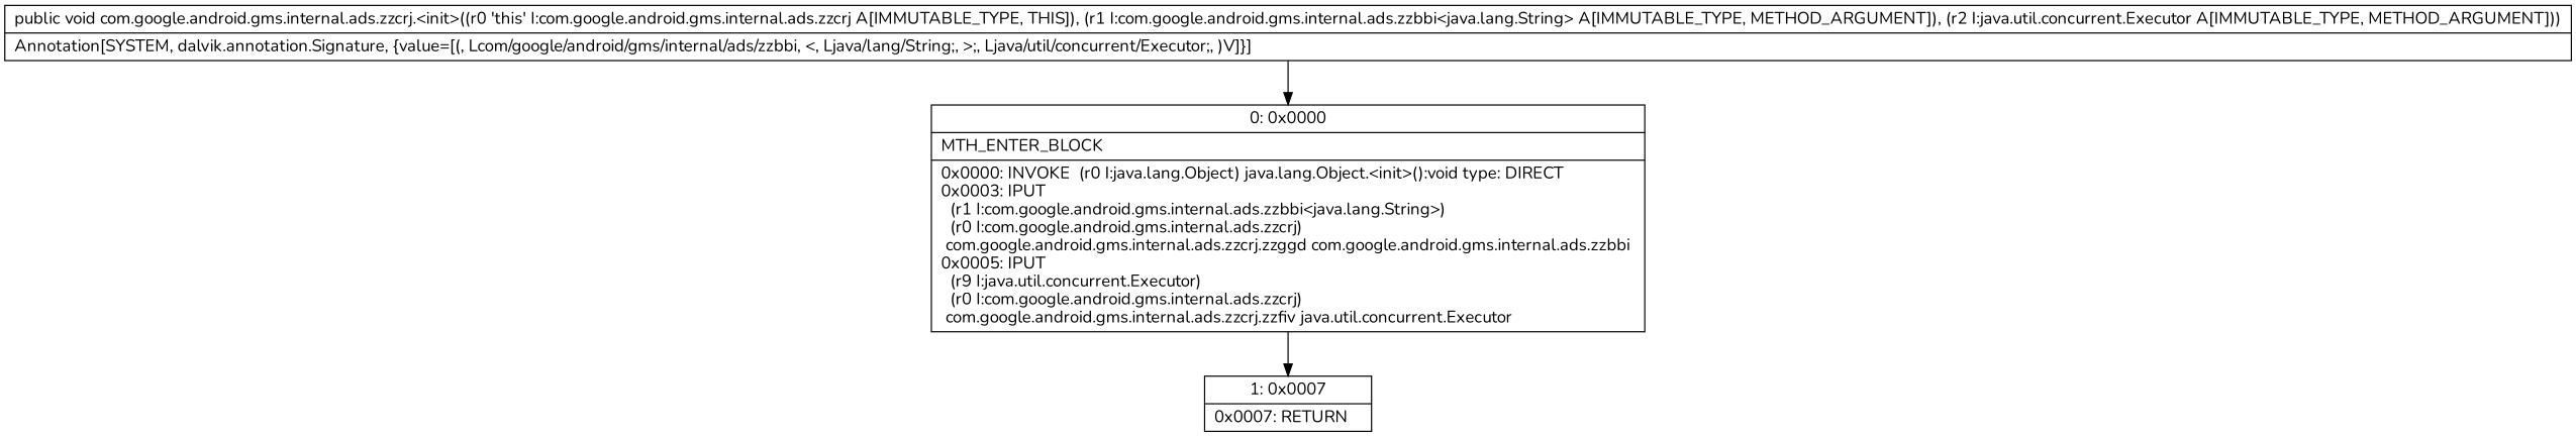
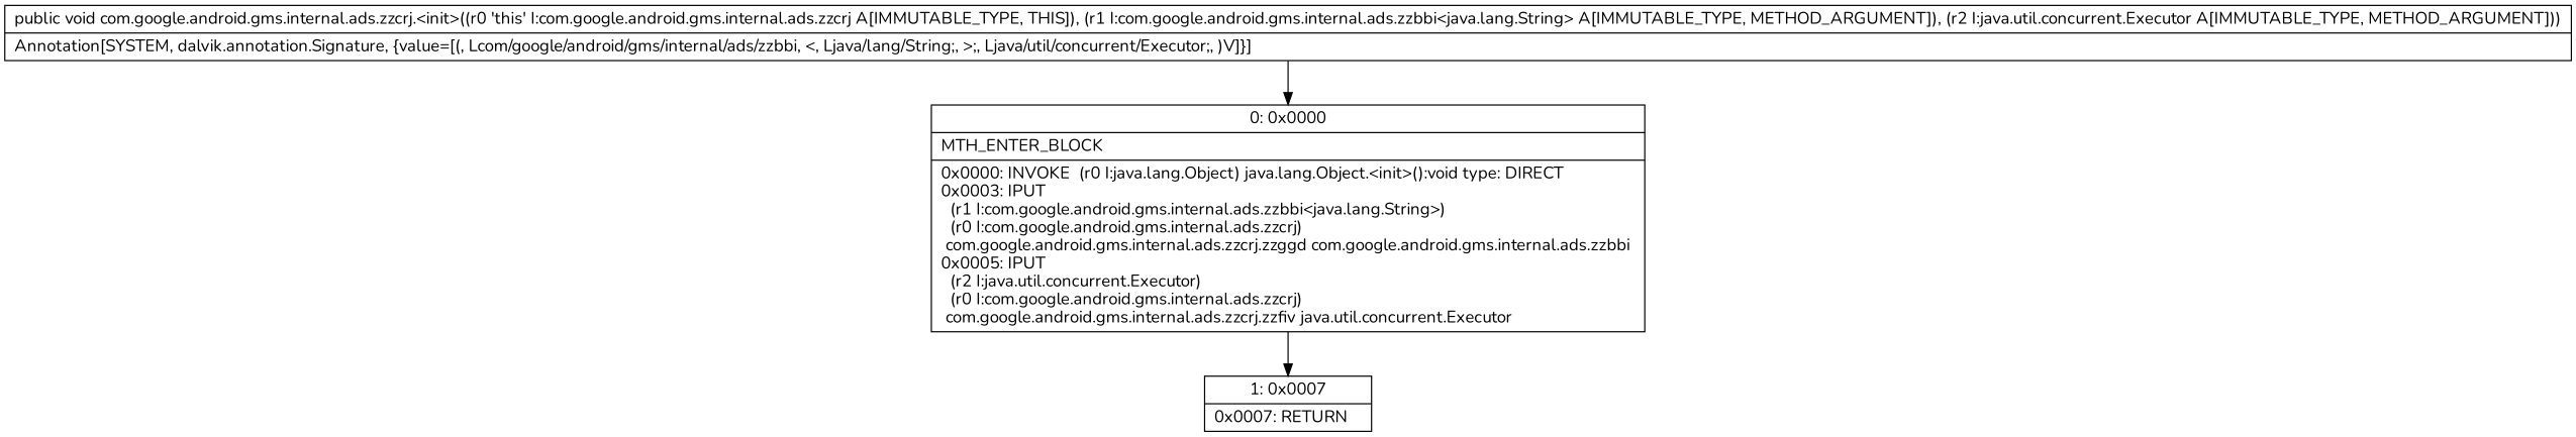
  digraph {
    fontname=Nunito
    node [shape=record fontname=Nunito]
    edge [fontname=Nunito]
-   n1 [label="{0\:\ 0x0000|MTH_ENTER_BLOCK\l|0x0000: INVOKE  (r0 I:java.lang.Object) java.lang.Object.\<init\>():void type: DIRECT \l0x0003: IPUT  \l  (r1 I:com.google.android.gms.internal.ads.zzbbi\<java.lang.String\>)\l  (r0 I:com.google.android.gms.internal.ads.zzcrj)\l com.google.android.gms.internal.ads.zzcrj.zzggd com.google.android.gms.internal.ads.zzbbi \l0x0005: IPUT  \l  (r9 I:java.util.concurrent.Executor)\l  (r0 I:com.google.android.gms.internal.ads.zzcrj)\l com.google.android.gms.internal.ads.zzcrj.zzfiv java.util.concurrent.Executor \l}"]
+   n1 [label="{0\:\ 0x0000|MTH_ENTER_BLOCK\l|0x0000: INVOKE  (r0 I:java.lang.Object) java.lang.Object.\<init\>():void type: DIRECT \l0x0003: IPUT  \l  (r1 I:com.google.android.gms.internal.ads.zzbbi\<java.lang.String\>)\l  (r0 I:com.google.android.gms.internal.ads.zzcrj)\l com.google.android.gms.internal.ads.zzcrj.zzggd com.google.android.gms.internal.ads.zzbbi \l0x0005: IPUT  \l  (r2 I:java.util.concurrent.Executor)\l  (r0 I:com.google.android.gms.internal.ads.zzcrj)\l com.google.android.gms.internal.ads.zzcrj.zzfiv java.util.concurrent.Executor \l}"]
    n2 [label="{1\:\ 0x0007|0x0007: RETURN   \l}"]
    n3 [label="{public void com.google.android.gms.internal.ads.zzcrj.\<init\>((r0 'this' I:com.google.android.gms.internal.ads.zzcrj A[IMMUTABLE_TYPE, THIS]), (r1 I:com.google.android.gms.internal.ads.zzbbi\<java.lang.String\> A[IMMUTABLE_TYPE, METHOD_ARGUMENT]), (r2 I:java.util.concurrent.Executor A[IMMUTABLE_TYPE, METHOD_ARGUMENT]))  | Annotation[SYSTEM, dalvik.annotation.Signature, \{value=[(, Lcom\/google\/android\/gms\/internal\/ads\/zzbbi, \<, Ljava\/lang\/String;, \>;, Ljava\/util\/concurrent\/Executor;, )V]\}]\l}"]
    n1 -> n2
    n3 -> n1
  }
